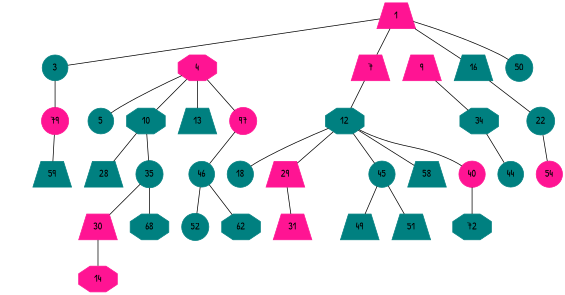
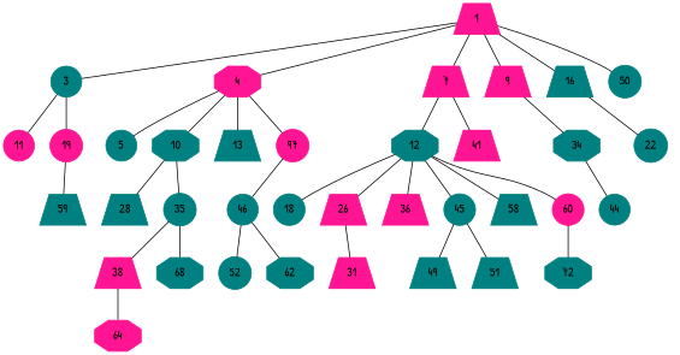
  graph {
    fontname="Patrick Hand"
    node [color=teal fontname="Patrick Hand" shape=trapezium style=filled]
    edge [fontname="Patrick Hand"]
    1 [color=deeppink super="+2+7"]
    3 [shape=circle super="+55"]
    4 [color=deeppink shape=octagon super="+6"]
    n4 [color=deeppink label=7]
    9 [color=deeppink super="+42+29+69+32"]
    16 [super="+80+25"]
    50 [shape=circle]
-   19 [color=deeppink shape=circle super="+30" label=79]
+   11 [color=deeppink shape=circle super="+79"]
+   19 [color=deeppink shape=circle super="+30"]
    5 [shape=circle]
    10 [shape=octagon super="+23"]
    13 [super="+15+39"]
    n13 [color=deeppink label=97 shape=circle super="+33+21"]
    12 [shape=octagon super="+14+20+24"]
+   41 [color=deeppink]
    34 [shape=octagon]
    22 [shape=circle]
    59 [super="+75"]
    28
    35 [shape=circle]
    46 [shape=circle]
    31 [color=deeppink super="+57+43"]
    18 [shape=circle]
-   26 [color=deeppink label=29]
+   26 [color=deeppink]
+   36 [color=deeppink]
    45 [shape=circle]
    58
-   60 [color=deeppink shape=circle label=40]
+   60 [color=deeppink shape=circle]
    44 [shape=circle]
-   38 [color=deeppink super="+71" label=30]
+   38 [color=deeppink super="+71"]
    68 [shape=octagon]
    49
    51 [super="+67"]
    72 [shape=octagon]
-   54 [color=deeppink shape=circle]
    52 [shape=circle]
    62 [shape=octagon super="+74"]
-   64 [color=deeppink shape=octagon label=14]
+   64 [color=deeppink shape=octagon]
    1 -- 3
+   1 -- 4
    1 -- n4
+   1 -- 9
    1 -- 16
    1 -- 50
+   3 -- 11
    3 -- 19
    4 -- 5
    4 -- 10
    4 -- 13
    4 -- n13
    n4 -- 12
+   n4 -- 41
    9 -- 34
    16 -- 22
    19 -- 59
    10 -- 28
    10 -- 35
    n13 -- 46
    12 -- 18
    12 -- 26
+   12 -- 36
    12 -- 45
    12 -- 58
    12 -- 60
    34 -- 44
-   22 -- 54
    35 -- 38
    35 -- 68
    46 -- 52
    46 -- 62
    26 -- 31
    45 -- 49
    45 -- 51
    60 -- 72
    38 -- 64
  }
